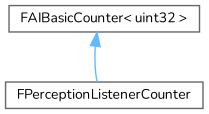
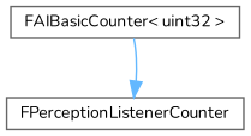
  digraph {
    rankdir=TB
    fontname=Nunito
    node [color=grey40 fillcolor=white fontname=Nunito fontsize=10 shape=box style=filled]
    n1 [height=0.2 label="FAIBasicCounter\< uint32 \>" width=0.4]
    n2 [height=0.2 label=FPerceptionListenerCounter width=0.4]
-   n1 -> n2 [color=steelblue1 dir=back fontname=Nunito fontsize=10 labelfontname=Helvetica labelfontsize=10 style=solid]
+   n2 -> n1 [color=steelblue1 dir=back fontname=Nunito fontsize=10 labelfontname=Helvetica labelfontsize=10 style=solid]
  }
